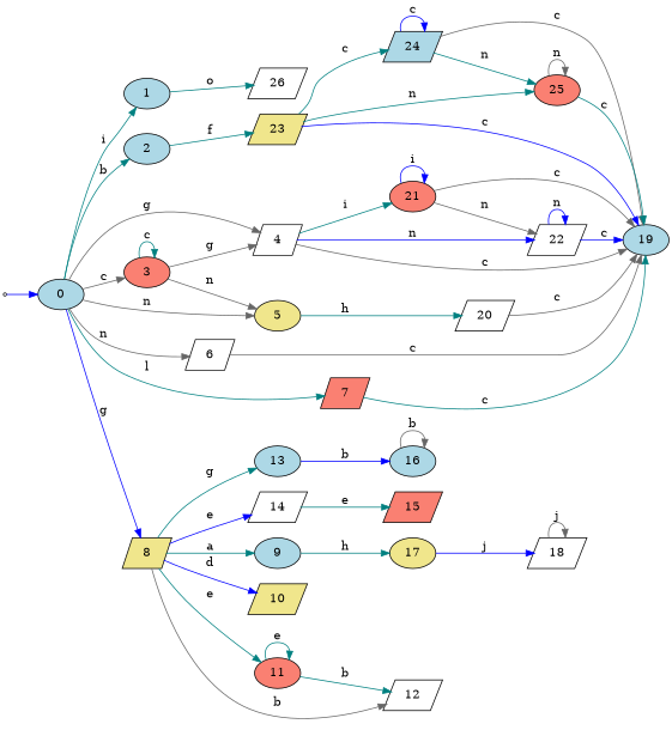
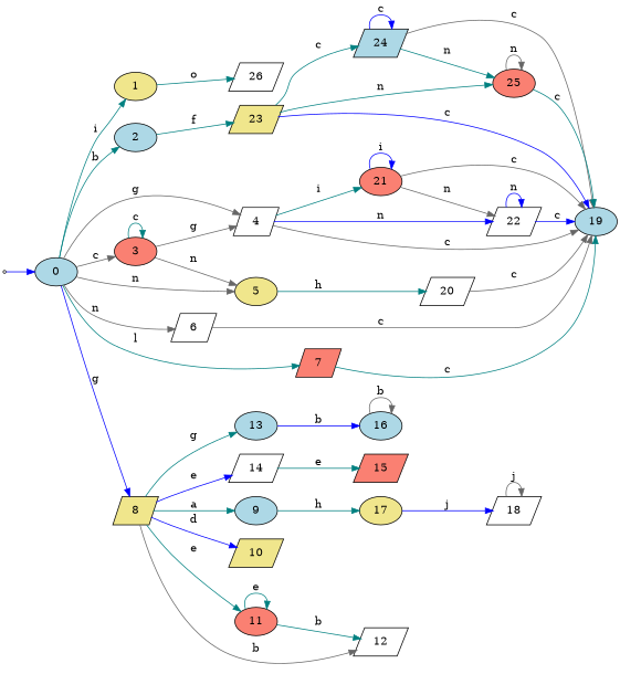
  digraph {
    rankdir=LR
    node [fillcolor=white shape=parallelogram style=filled]
    edge [color=teal]
    dummy0 [shape=point]
    0 [fillcolor=lightblue shape=ellipse]
-   1 [fillcolor=lightblue shape=ellipse]
+   1 [fillcolor=khaki shape=ellipse]
    2 [fillcolor=lightblue shape=ellipse]
    3 [fillcolor=salmon shape=ellipse]
    4
    5 [fillcolor=khaki shape=ellipse]
    6
    7 [fillcolor=salmon]
    8 [fillcolor=khaki]
    26
    23 [fillcolor=khaki]
    19 [fillcolor=lightblue shape=ellipse]
    21 [fillcolor=salmon shape=ellipse]
    22
    20
    9 [fillcolor=lightblue shape=ellipse]
    10 [fillcolor=khaki]
    11 [fillcolor=salmon shape=ellipse]
    12
    13 [fillcolor=lightblue shape=ellipse]
    14
    24 [fillcolor=lightblue]
    25 [fillcolor=salmon shape=ellipse]
    17 [fillcolor=khaki shape=ellipse]
    16 [fillcolor=lightblue shape=ellipse]
    15 [fillcolor=salmon]
    18
    dummy0 -> 0 [color=blue]
    0 -> 1 [label=i]
    0 -> 2 [label=b]
    0 -> 3 [color=gray40 label=c]
    0 -> 4 [color=gray40 label=g]
    0 -> 5 [color=gray40 label=n]
    0 -> 6 [color=gray40 label=n]
    0 -> 7 [label=l]
    0 -> 8 [color=blue label=g]
    1 -> 26 [label=o]
    2 -> 23 [label=f]
    3 -> 3 [label=c]
    3 -> 4 [color=gray40 label=g]
    3 -> 5 [color=gray40 label=n]
    4 -> 19 [color=gray40 label=c]
    4 -> 21 [label=i]
    4 -> 22 [color=blue label=n]
    5 -> 20 [label=h]
    6 -> 19 [color=gray40 label=c]
    7 -> 19 [label=c]
    8 -> 9 [label=a]
    8 -> 10 [color=blue label=d]
    8 -> 11 [label=e]
    8 -> 12 [color=gray40 label=b]
    8 -> 13 [label=g]
    8 -> 14 [color=blue label=e]
    23 -> 19 [color=blue label=c]
    23 -> 24 [label=c]
    23 -> 25 [label=n]
    21 -> 19 [color=gray40 label=c]
    21 -> 21 [color=blue label=i]
    21 -> 22 [color=gray40 label=n]
    22 -> 19 [color=blue label=c]
    22 -> 22 [color=blue label=n]
    20 -> 19 [color=gray40 label=c]
    9 -> 17 [label=h]
    11 -> 11 [label=e]
    11 -> 12 [label=b]
    13 -> 16 [color=blue label=b]
    14 -> 15 [label=e]
    24 -> 19 [color=gray40 label=c]
    24 -> 24 [color=blue label=c]
    24 -> 25 [label=n]
    25 -> 19 [label=c]
    25 -> 25 [color=gray40 label=n]
    17 -> 18 [color=blue label=j]
    16 -> 16 [color=gray40 label=b]
    18 -> 18 [color=gray40 label=j]
  }
